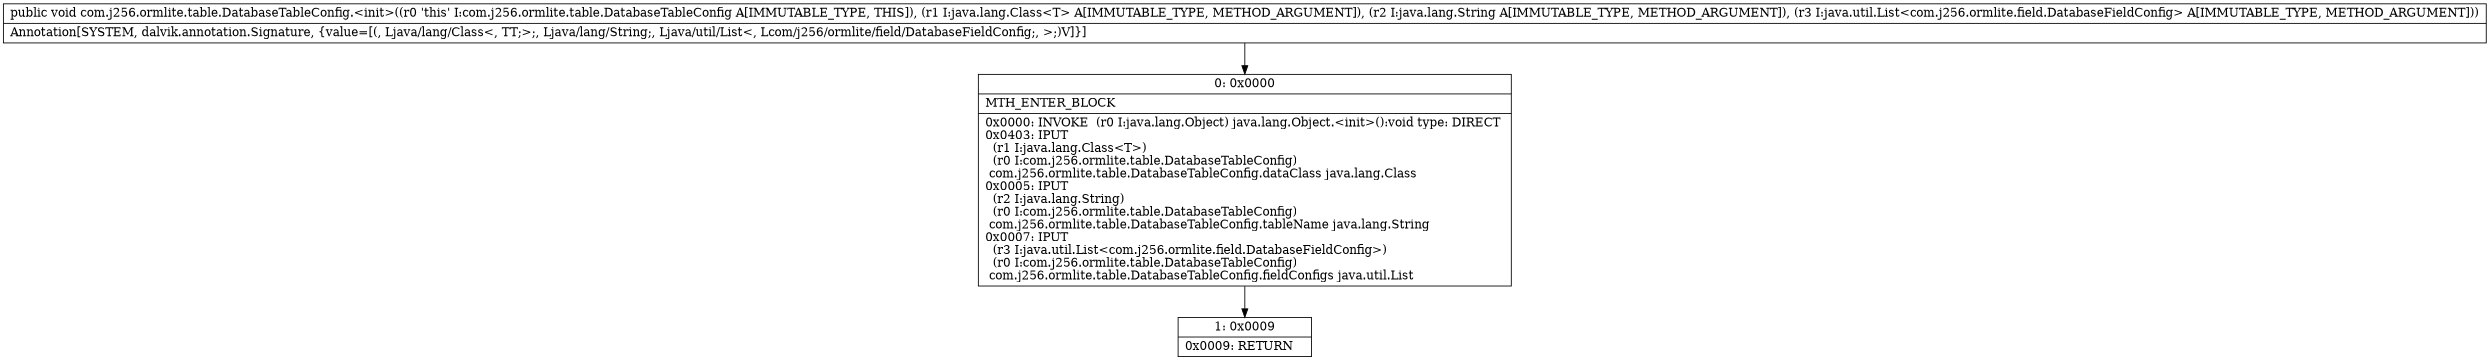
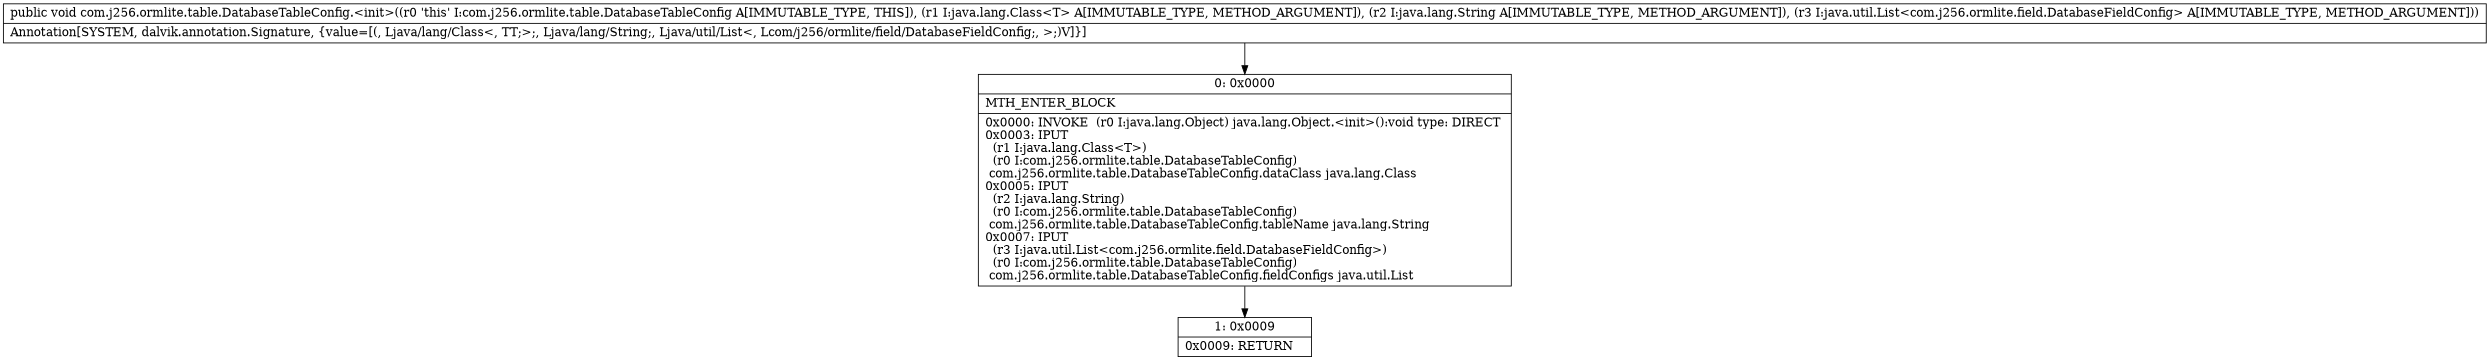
  digraph {
    fontname="DejaVu Serif"
    node [shape=record fontname="DejaVu Serif"]
    edge [fontname="DejaVu Serif"]
-   n1 [label="{0\:\ 0x0000|MTH_ENTER_BLOCK\l|0x0000: INVOKE  (r0 I:java.lang.Object) java.lang.Object.\<init\>():void type: DIRECT \l0x0403: IPUT  \l  (r1 I:java.lang.Class\<T\>)\l  (r0 I:com.j256.ormlite.table.DatabaseTableConfig)\l com.j256.ormlite.table.DatabaseTableConfig.dataClass java.lang.Class \l0x0005: IPUT  \l  (r2 I:java.lang.String)\l  (r0 I:com.j256.ormlite.table.DatabaseTableConfig)\l com.j256.ormlite.table.DatabaseTableConfig.tableName java.lang.String \l0x0007: IPUT  \l  (r3 I:java.util.List\<com.j256.ormlite.field.DatabaseFieldConfig\>)\l  (r0 I:com.j256.ormlite.table.DatabaseTableConfig)\l com.j256.ormlite.table.DatabaseTableConfig.fieldConfigs java.util.List \l}"]
+   n1 [label="{0\:\ 0x0000|MTH_ENTER_BLOCK\l|0x0000: INVOKE  (r0 I:java.lang.Object) java.lang.Object.\<init\>():void type: DIRECT \l0x0003: IPUT  \l  (r1 I:java.lang.Class\<T\>)\l  (r0 I:com.j256.ormlite.table.DatabaseTableConfig)\l com.j256.ormlite.table.DatabaseTableConfig.dataClass java.lang.Class \l0x0005: IPUT  \l  (r2 I:java.lang.String)\l  (r0 I:com.j256.ormlite.table.DatabaseTableConfig)\l com.j256.ormlite.table.DatabaseTableConfig.tableName java.lang.String \l0x0007: IPUT  \l  (r3 I:java.util.List\<com.j256.ormlite.field.DatabaseFieldConfig\>)\l  (r0 I:com.j256.ormlite.table.DatabaseTableConfig)\l com.j256.ormlite.table.DatabaseTableConfig.fieldConfigs java.util.List \l}"]
    n2 [label="{1\:\ 0x0009|0x0009: RETURN   \l}"]
    n3 [label="{public void com.j256.ormlite.table.DatabaseTableConfig.\<init\>((r0 'this' I:com.j256.ormlite.table.DatabaseTableConfig A[IMMUTABLE_TYPE, THIS]), (r1 I:java.lang.Class\<T\> A[IMMUTABLE_TYPE, METHOD_ARGUMENT]), (r2 I:java.lang.String A[IMMUTABLE_TYPE, METHOD_ARGUMENT]), (r3 I:java.util.List\<com.j256.ormlite.field.DatabaseFieldConfig\> A[IMMUTABLE_TYPE, METHOD_ARGUMENT]))  | Annotation[SYSTEM, dalvik.annotation.Signature, \{value=[(, Ljava\/lang\/Class\<, TT;\>;, Ljava\/lang\/String;, Ljava\/util\/List\<, Lcom\/j256\/ormlite\/field\/DatabaseFieldConfig;, \>;)V]\}]\l}"]
    n1 -> n2
    n3 -> n1
  }
